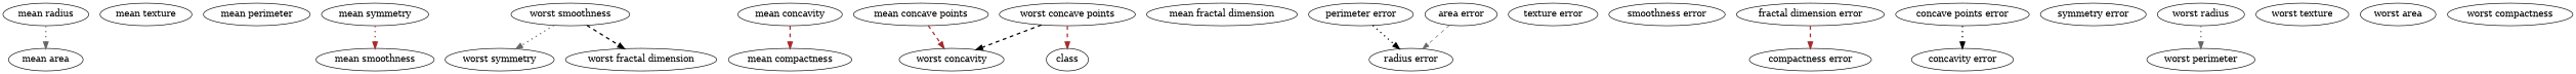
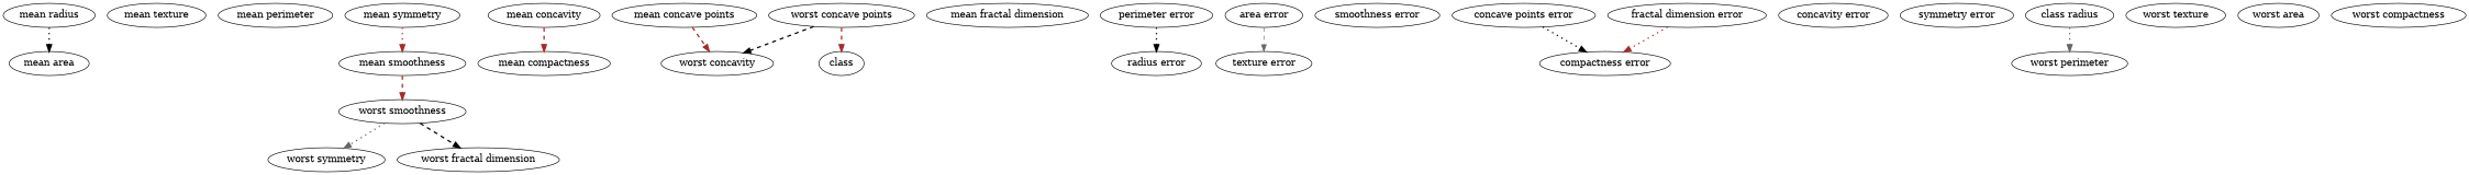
  digraph {
    fontsize=18
    edge [arrowhead=normal arrowtail=none color=brown dir=both penwidth=2.0 style=dotted]
    n1 [label="mean radius"]
    n2 [label="mean area"]
    n3 [label="mean texture"]
    n4 [label="mean perimeter"]
    n5 [label="mean smoothness"]
    n6 [label="worst smoothness"]
    n7 [label="worst symmetry"]
    n8 [label="worst fractal dimension"]
    n9 [label="mean compactness"]
    n10 [label="mean concavity"]
    n11 [label="mean concave points"]
    n12 [label="worst concavity"]
    n13 [label="worst concave points"]
    n14 [label=class]
    n15 [label="mean symmetry"]
    n16 [label="mean fractal dimension"]
    n17 [label="radius error"]
    n18 [label="texture error"]
    n19 [label="perimeter error"]
    n20 [label="area error"]
    n21 [label="smoothness error"]
    n22 [label="compactness error"]
    n23 [label="concavity error"]
    n24 [label="concave points error"]
    n25 [label="symmetry error"]
    n26 [label="fractal dimension error"]
-   n27 [label="worst radius"]
+   n27 [label="class radius"]
    n28 [label="worst perimeter"]
    n29 [label="worst texture"]
    n30 [label="worst area"]
    n31 [label="worst compactness"]
-   n1 -> n2 [color=gray40]
+   n1 -> n2 [color=black]
+   n5 -> n6 [style=dashed]
    n6 -> n7 [color=gray40]
    n6 -> n8 [color=black style=dashed]
    n10 -> n9 [style=dashed]
    n11 -> n12 [style=dashed]
    n13 -> n12 [color=black style=dashed]
    n13 -> n14 [style=dashed]
    n15 -> n5
    n19 -> n17 [color=black]
-   n20 -> n17 [color=gray40 style=dashed penwidth=""]
-   n24 -> n23 [color=black]
-   n26 -> n22 [style=dashed]
+   n20 -> n18 [color=gray40 style=dashed penwidth=""]
+   n24 -> n22 [color=black]
+   n26 -> n22
    n27 -> n28 [color=gray40]
  }
